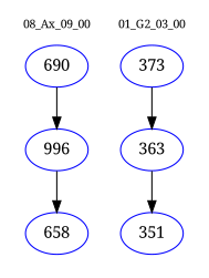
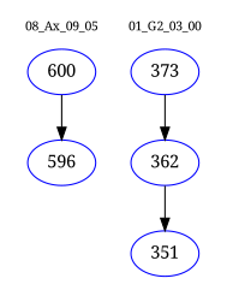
  digraph {
    fontname="Noto Serif"
    node [color=blue fontname="Noto Serif"]
    edge [color=black fontname="Noto Serif"]
-   n1 [label=690]
-   n2 [label=996]
-   n3 [label=658]
+   n1 [label=600]
+   n2 [label=596]
    n4 [label=373]
-   n5 [label=363]
+   n5 [label=362]
    n6 [label=351]
    subgraph cluster_1 {
      color=white
      fontsize=10
-     label="08_Ax_09_00"
+     label="08_Ax_09_05"
      n1
      n2
-     n3
    }
    subgraph cluster_2 {
      color=white
      fontsize=10
      label="01_G2_03_00"
      n4
      n5
      n6
    }
    n1 -> n2
-   n2 -> n3
    n4 -> n5
    n5 -> n6
  }
